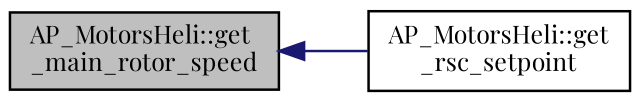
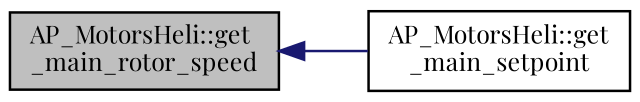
  digraph {
    rankdir=LR
    fontname="Playfair Display"
    node [color=black fontname="Playfair Display" fontsize=10 shape=record style=filled]
    n1 [fillcolor=grey75 fontcolor=black height=0.2 label="AP_MotorsHeli::get\l_main_rotor_speed" width=0.4]
-   n2 [fillcolor=white height=0.2 label="AP_MotorsHeli::get\l_rsc_setpoint" width=0.4]
+   n2 [fillcolor=white height=0.2 label="AP_MotorsHeli::get\l_main_setpoint" width=0.4]
    n1 -> n2 [color=midnightblue dir=back fontname="Playfair Display" fontsize=10 labelfontname=Helvetica labelfontsize=10 style=solid]
  }
